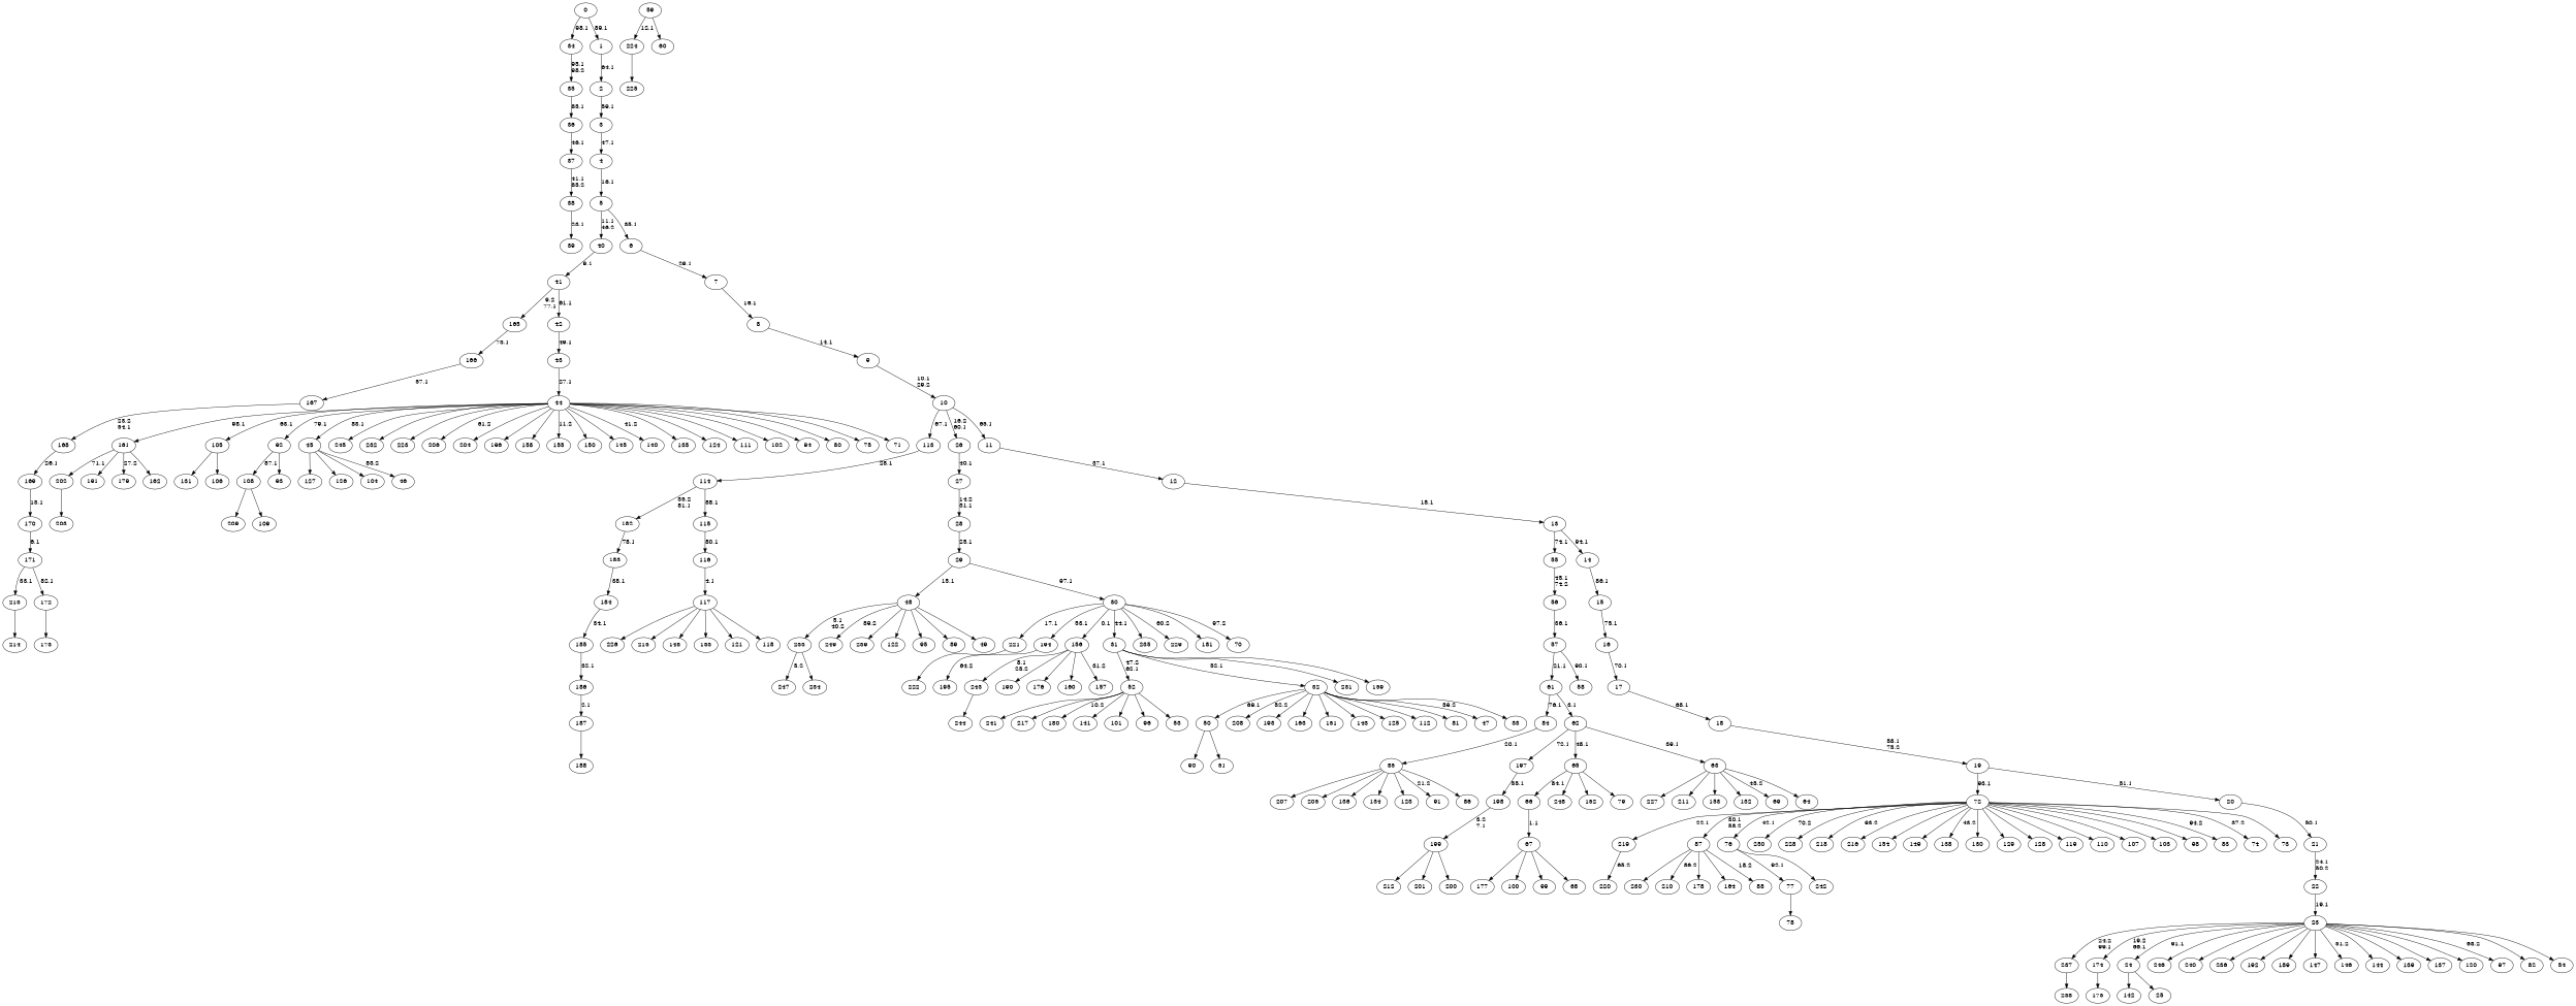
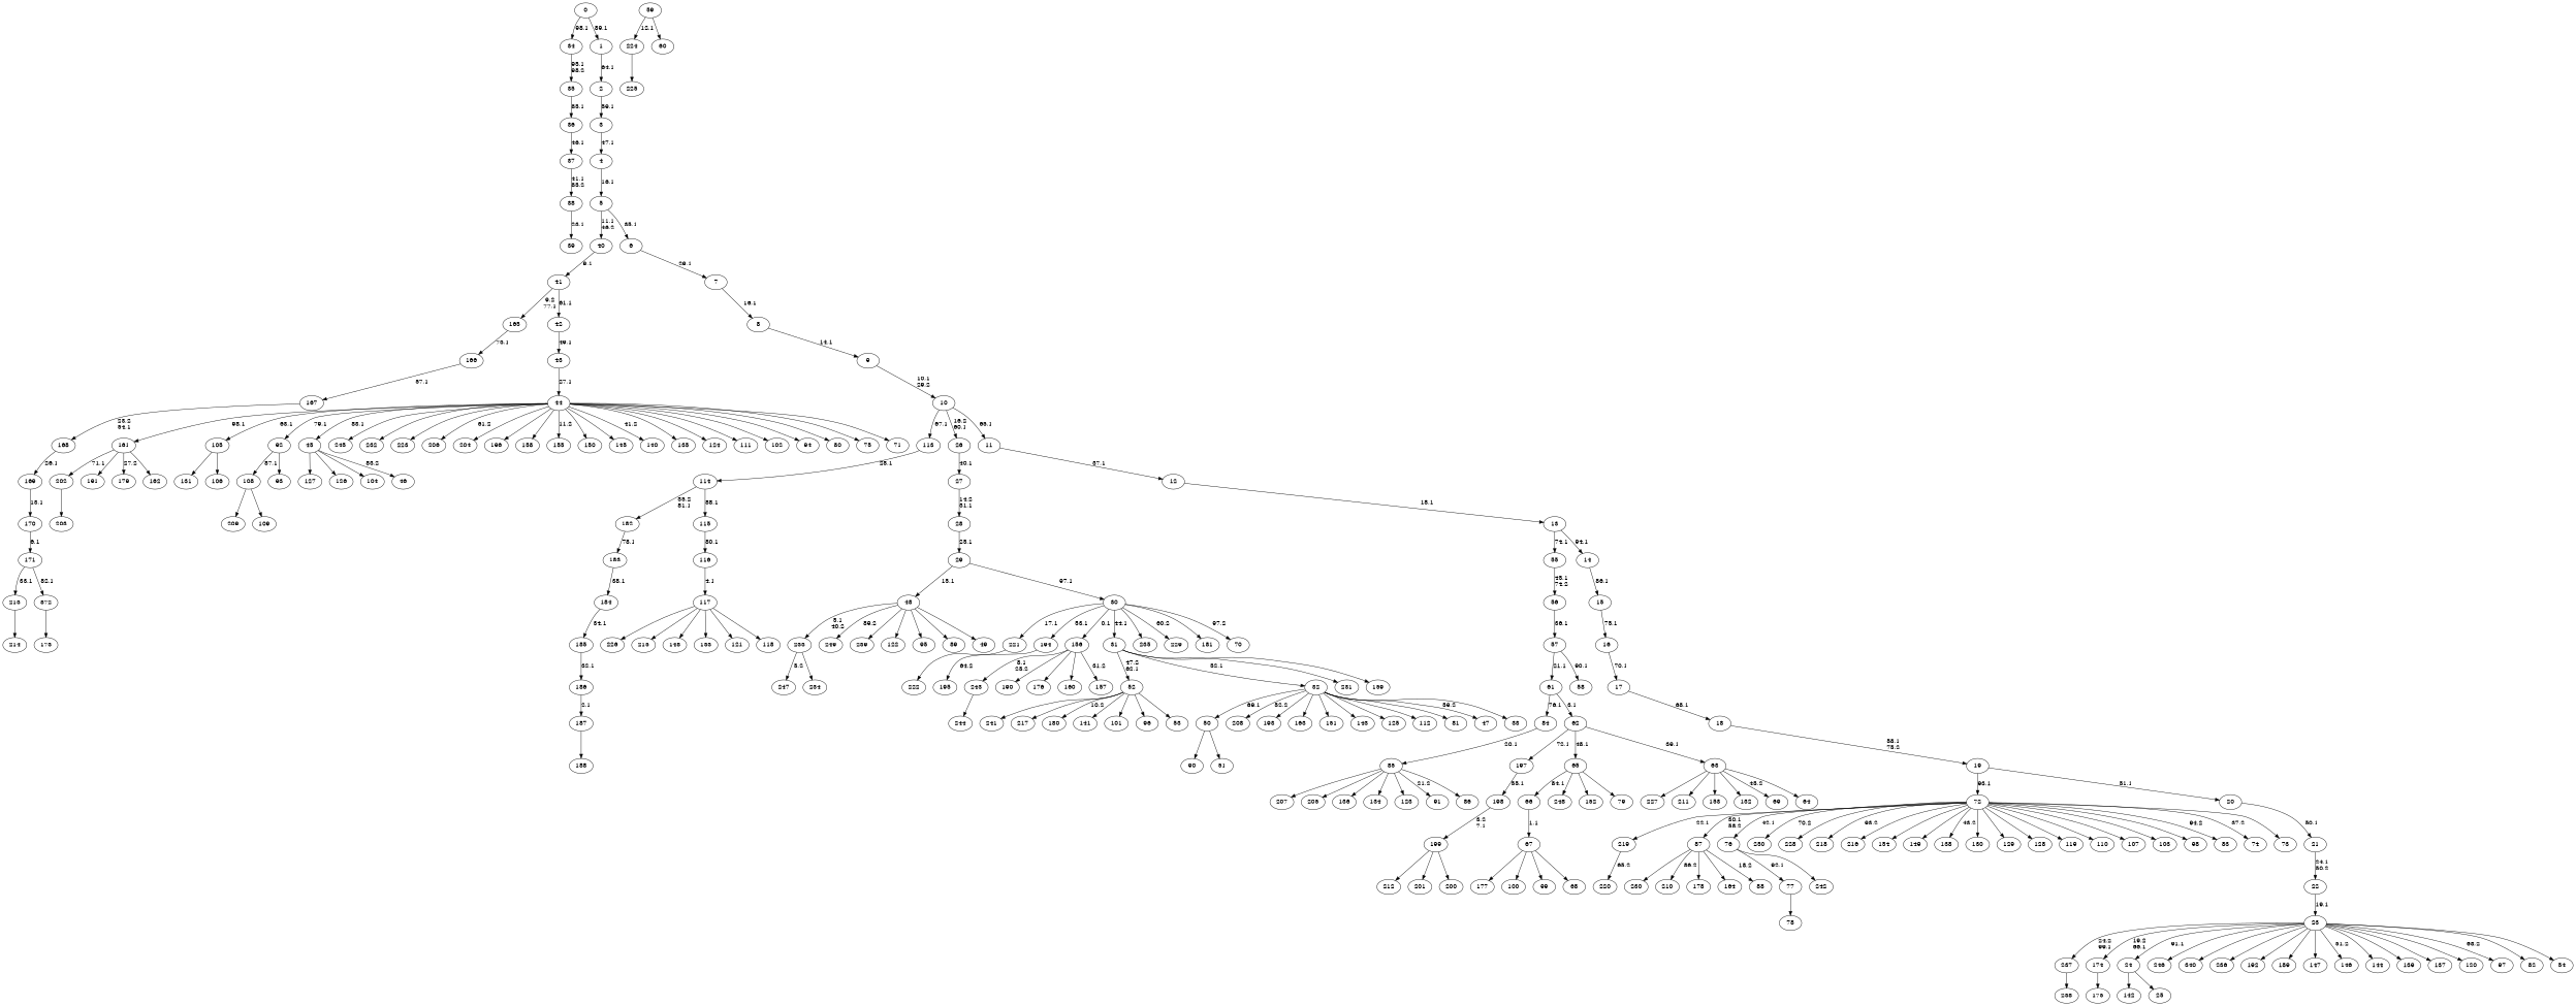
  digraph {
    243
    244
    237
    238
    233
    247
    234
    224
    225
    221
    222
    219
    220
    213
    214
    202
    203
    199
    212
    201
    200
    198
    197
    194
    195
    187
    188
    186
    185
    184
    183
    182
    174
    175
-   172
+   172 [label=872]
    173
    171
    170
    169
    168
    167
    166
    165
    161
    191
    179
    162
    156
    190
    176
    160
    157
    117
    226
    215
    148
    133
    121
    118
    116
    115
    114
    113
    108
    209
    109
    105
    131
    106
    92
    93
    87
    230
    210
    178
    164
    88
    85
    207
    205
    136
    134
    123
    91
    86
    84
    77
    78
    76
    242
    72
    250
    228
    218
    216
    154
    149
    138
    130
    129
    128
    119
    110
    107
    103
    98
    83
    74
    73
    67
    177
    100
    99
    68
    66
    65
    248
    152
    79
    63
    227
    211
    153
    132
    69
    64
    62
    61
    59
    60
    57
    58
    56
    55
    52
    241
    217
    180
    141
    101
    96
    53
    50
    90
    51
    48
    249
    239
    122
    95
    89
    49
    45
    127
    126
    104
    46
    44
    245
    232
    223
    206
    204
    196
    158
    155
    150
    145
    140
    135
    124
    111
    102
    94
    80
    75
    71
    43
    42
    41
    40
    38
    39
    37
    36
    35
    34
    32
    208
    193
    163
    151
    143
    125
    112
    81
    47
    33
    31
    231
    159
    30
    235
    229
    181
    70
    29
    28
    27
    26
    24
    142
    25
    23
    246
-   240
+   240 [label=340]
    236
    192
    189
    147
    146
    144
    139
    137
    120
    97
    82
    54
    22
    21
    20
    19
    18
    17
    16
    15
    14
    13
    12
    11
    10
    9
    8
    7
    6
    5
    4
    3
    2
    1
    0
    243 -> 244
    237 -> 238
    233 -> 247 [label="5,2"]
    233 -> 234
    224 -> 225
    221 -> 222
    219 -> 220 [label="65,2"]
    213 -> 214
    202 -> 203
    199 -> 212
    199 -> 201
    199 -> 200
    198 -> 199 [label="3,2\n7,1"]
    197 -> 198 [label="55,1"]
    194 -> 195 [label="64,2"]
    187 -> 188
    186 -> 187 [label="2,1"]
    185 -> 186 [label="32,1"]
    184 -> 185 [label="34,1"]
    183 -> 184 [label="38,1"]
    182 -> 183 [label="78,1"]
    174 -> 175
    172 -> 173
    171 -> 213 [label="33,1"]
    171 -> 172 [label="82,1"]
    170 -> 171 [label="6,1"]
    169 -> 170 [label="13,1"]
    168 -> 169 [label="26,1"]
    167 -> 168 [label="23,2\n54,1"]
    166 -> 167 [label="57,1"]
    165 -> 166 [label="73,1"]
    161 -> 202 [label="71,1"]
    161 -> 191
    161 -> 179 [label="27,2"]
    161 -> 162
    156 -> 243 [label="8,1\n25,2"]
    156 -> 190
    156 -> 176
    156 -> 160
    156 -> 157 [label="31,2"]
    117 -> 226
    117 -> 215
    117 -> 148
    117 -> 133
    117 -> 121
    117 -> 118
    116 -> 117 [label="4,1"]
    115 -> 116 [label="80,1"]
    114 -> 182 [label="35,2\n81,1"]
    114 -> 115 [label="88,1"]
    113 -> 114 [label="28,1"]
    108 -> 209
    108 -> 109
    105 -> 131
    105 -> 106
    92 -> 108 [label="87,1"]
    92 -> 93
    87 -> 230
    87 -> 210 [label="86,2"]
    87 -> 178
    87 -> 164
    87 -> 88 [label="18,2"]
    85 -> 207
    85 -> 205
    85 -> 136
    85 -> 134
    85 -> 123
    85 -> 91 [label="21,2"]
    85 -> 86
    84 -> 85 [label="20,1"]
    77 -> 78
    76 -> 77 [label="92,1"]
    76 -> 242
    72 -> 219 [label="22,1"]
    72 -> 87 [label="30,1\n58,2"]
    72 -> 76 [label="42,1"]
    72 -> 250 [label="70,2"]
    72 -> 228
    72 -> 218 [label="93,2"]
    72 -> 216
    72 -> 154
    72 -> 149
    72 -> 138 [label="43,2"]
    72 -> 130
    72 -> 129
    72 -> 128
    72 -> 119
    72 -> 110
    72 -> 107
    72 -> 103
    72 -> 98
    72 -> 83 [label="94,2"]
    72 -> 74 [label="37,2"]
    72 -> 73
    67 -> 177
    67 -> 100
    67 -> 99
    67 -> 68
    66 -> 67 [label="1,1"]
    65 -> 66 [label="84,1"]
    65 -> 248
    65 -> 152
    65 -> 79
    63 -> 227
    63 -> 211
    63 -> 153
    63 -> 132
    63 -> 69 [label="45,2"]
    63 -> 64
    62 -> 197 [label="72,1"]
    62 -> 65 [label="48,1"]
    62 -> 63 [label="39,1"]
    61 -> 84 [label="76,1"]
    61 -> 62 [label="3,1"]
    59 -> 224 [label="12,1"]
    59 -> 60
    57 -> 61 [label="21,1"]
    57 -> 58 [label="90,1"]
    56 -> 57 [label="36,1"]
    55 -> 56 [label="45,1\n74,2"]
    52 -> 241
    52 -> 217
    52 -> 180 [label="10,2"]
    52 -> 141
    52 -> 101
    52 -> 96
    52 -> 53
    50 -> 90
    50 -> 51
    48 -> 233 [label="5,1\n40,2"]
    48 -> 249 [label="89,2"]
    48 -> 239
    48 -> 122
    48 -> 95
    48 -> 89
    48 -> 49
    45 -> 127
    45 -> 126
    45 -> 104
    45 -> 46 [label="83,2"]
    44 -> 161 [label="98,1"]
    44 -> 105 [label="63,1"]
    44 -> 92 [label="79,1"]
    44 -> 45 [label="83,1"]
    44 -> 245
    44 -> 232
    44 -> 223
    44 -> 206 [label="61,2"]
    44 -> 204
    44 -> 196
    44 -> 158
    44 -> 155 [label="11,2"]
    44 -> 150
    44 -> 145
    44 -> 140 [label="41,2"]
    44 -> 135
    44 -> 124
    44 -> 111
    44 -> 102
    44 -> 94
    44 -> 80
    44 -> 75
    44 -> 71
    43 -> 44 [label="27,1"]
    42 -> 43 [label="49,1"]
    41 -> 165 [label="9,2\n77,1"]
    41 -> 42 [label="61,1"]
    40 -> 41 [label="9,1"]
    38 -> 39 [label="23,1"]
    37 -> 38 [label="41,1\n85,2"]
    36 -> 37 [label="46,1"]
    35 -> 36 [label="85,1"]
    34 -> 35 [label="95,1\n98,2"]
    32 -> 50 [label="69,1"]
    32 -> 208 [label="52,2"]
    32 -> 193
    32 -> 163
    32 -> 151
    32 -> 143
    32 -> 125
    32 -> 112
    32 -> 81
    32 -> 47 [label="59,2"]
    32 -> 33
    31 -> 52 [label="47,2\n62,1"]
    31 -> 32 [label="52,1"]
    31 -> 231
    31 -> 159
    30 -> 221 [label="17,1"]
    30 -> 194 [label="53,1"]
    30 -> 156 [label="0,1"]
    30 -> 31 [label="44,1"]
    30 -> 235
    30 -> 229 [label="60,2"]
    30 -> 181
    30 -> 70 [label="97,2"]
    29 -> 48 [label="15,1"]
    29 -> 30 [label="97,1"]
    28 -> 29 [label="25,1"]
    27 -> 28 [label="14,2\n31,1"]
    26 -> 27 [label="40,1"]
    24 -> 142
    24 -> 25
    23 -> 237 [label="24,2\n99,1"]
    23 -> 174 [label="19,2\n66,1"]
    23 -> 24 [label="91,1"]
    23 -> 246
    23 -> 240
    23 -> 236
    23 -> 192
    23 -> 189
    23 -> 147
    23 -> 146 [label="51,2"]
    23 -> 144
    23 -> 139
    23 -> 137
    23 -> 120
    23 -> 97 [label="68,2"]
    23 -> 82
    23 -> 54
    22 -> 23 [label="19,1"]
    21 -> 22 [label="24,1\n50,2"]
    20 -> 21 [label="50,1"]
    19 -> 72 [label="93,1"]
    19 -> 20 [label="51,1"]
    18 -> 19 [label="58,1\n75,2"]
    17 -> 18 [label="68,1"]
    16 -> 17 [label="70,1"]
    15 -> 16 [label="75,1"]
    14 -> 15 [label="86,1"]
    13 -> 55 [label="74,1"]
    13 -> 14 [label="94,1"]
    12 -> 13 [label="18,1"]
    11 -> 12 [label="37,1"]
    10 -> 113 [label="67,1"]
    10 -> 26 [label="16,2\n60,1"]
    10 -> 11 [label="65,1"]
    9 -> 10 [label="10,1\n29,2"]
    8 -> 9 [label="14,1"]
    7 -> 8 [label="16,1"]
    6 -> 7 [label="29,1"]
    5 -> 40 [label="11,1\n46,2"]
    5 -> 6 [label="35,1"]
    4 -> 5 [label="16,1"]
    3 -> 4 [label="47,1"]
    2 -> 3 [label="59,1"]
    1 -> 2 [label="64,1"]
    0 -> 34 [label="98,1"]
    0 -> 1 [label="89,1"]
  }
